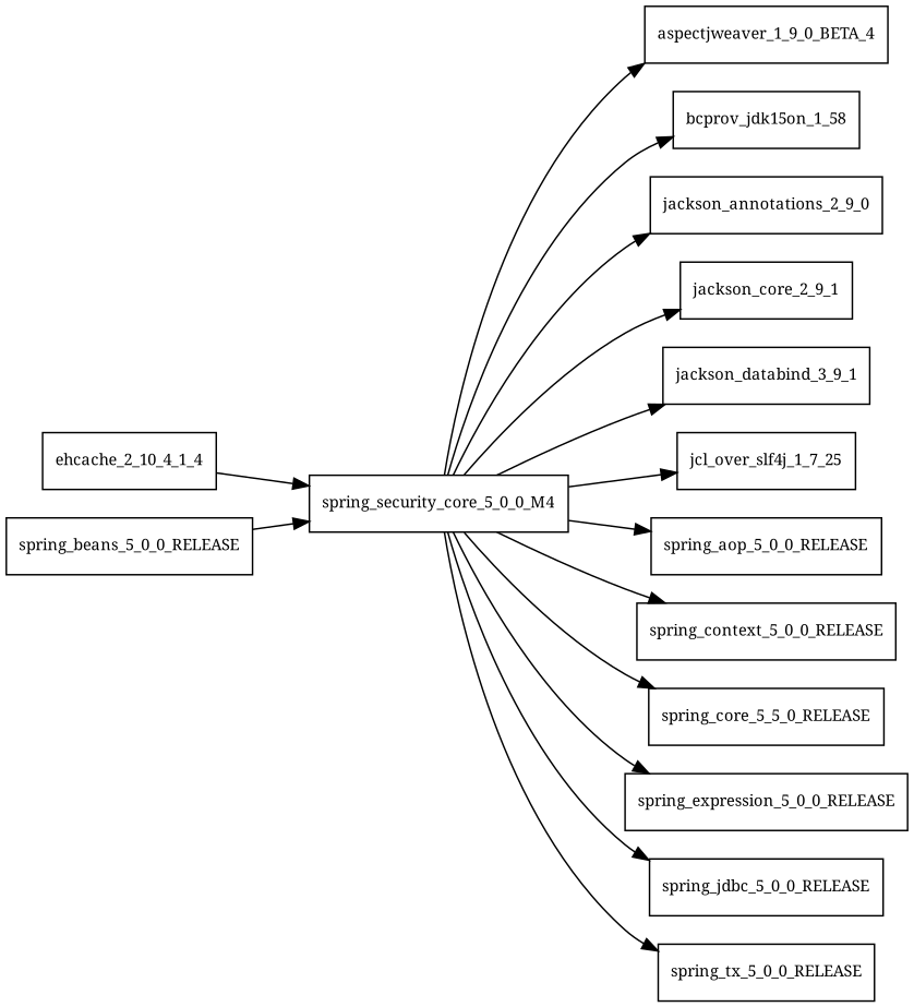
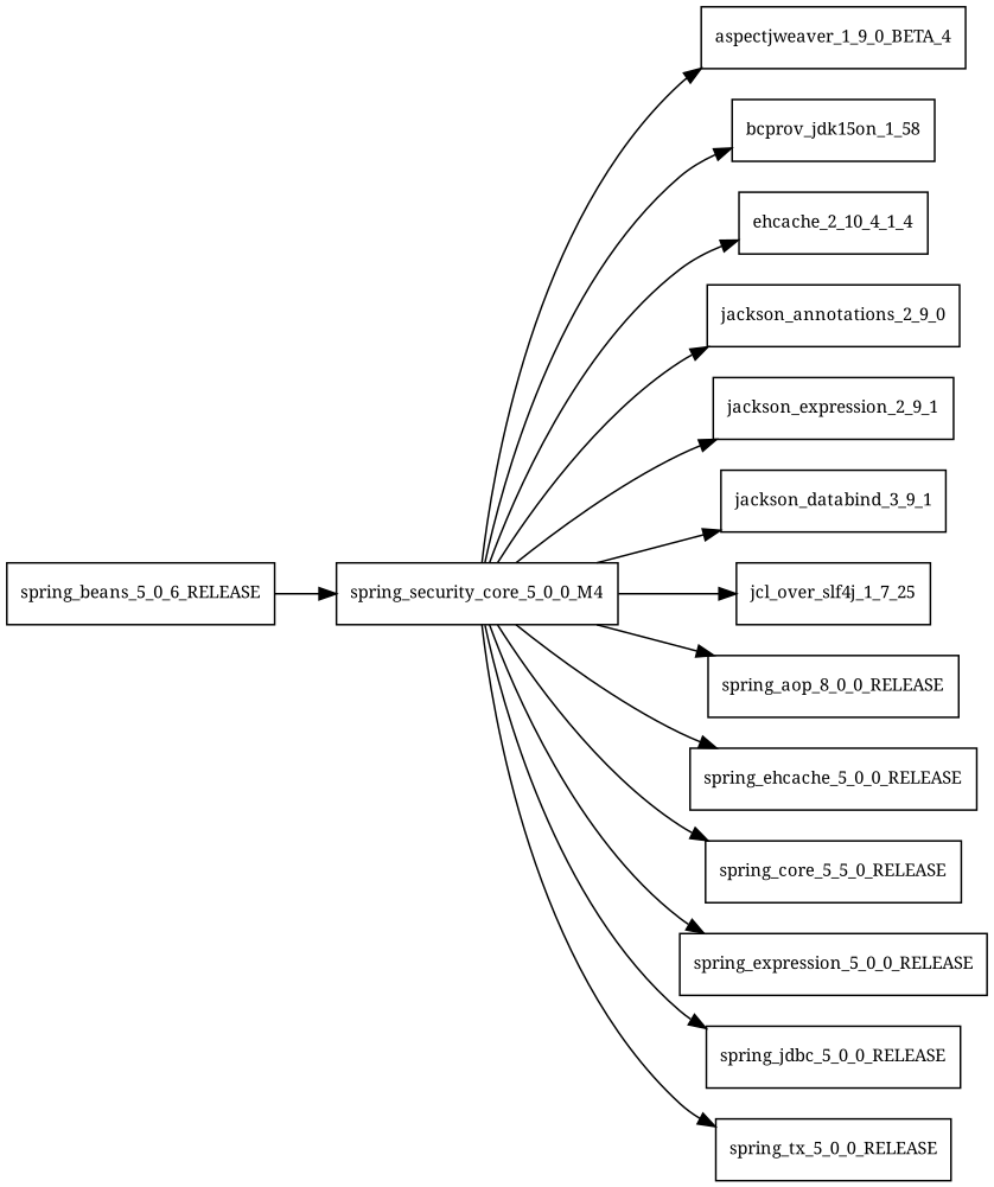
  digraph {
    fontname="Noto Serif"
    rankdir=LR
    node [fontname="Noto Serif" fontsize=10.0 shape=box]
    edge [fontname="Noto Serif"]
    spring_security_core_5_0_0_M4
    aspectjweaver_1_9_0_BETA_4
    bcprov_jdk15on_1_58
    ehcache_2_10_4_1_4
    jackson_annotations_2_9_0
-   jackson_core_2_9_1
+   jackson_core_2_9_1 [label=jackson_expression_2_9_1]
    n7 [label=jackson_databind_3_9_1]
    jcl_over_slf4j_1_7_25
-   spring_aop_5_0_0_RELEASE
-   spring_context_5_0_0_RELEASE
+   spring_aop_5_0_0_RELEASE [label=spring_aop_8_0_0_RELEASE]
+   spring_context_5_0_0_RELEASE [label=spring_ehcache_5_0_0_RELEASE]
    n11 [label=spring_core_5_5_0_RELEASE]
    spring_expression_5_0_0_RELEASE
    spring_jdbc_5_0_0_RELEASE
    spring_tx_5_0_0_RELEASE
-   spring_beans_5_0_0_RELEASE
+   spring_beans_5_0_0_RELEASE [label=spring_beans_5_0_6_RELEASE]
    spring_security_core_5_0_0_M4 -> aspectjweaver_1_9_0_BETA_4
    spring_security_core_5_0_0_M4 -> bcprov_jdk15on_1_58
-   ehcache_2_10_4_1_4 -> spring_security_core_5_0_0_M4
+   spring_security_core_5_0_0_M4 -> ehcache_2_10_4_1_4
    spring_security_core_5_0_0_M4 -> jackson_annotations_2_9_0
    spring_security_core_5_0_0_M4 -> jackson_core_2_9_1
    spring_security_core_5_0_0_M4 -> n7
    spring_security_core_5_0_0_M4 -> jcl_over_slf4j_1_7_25
    spring_security_core_5_0_0_M4 -> spring_aop_5_0_0_RELEASE
    spring_security_core_5_0_0_M4 -> spring_context_5_0_0_RELEASE
    spring_security_core_5_0_0_M4 -> n11
    spring_security_core_5_0_0_M4 -> spring_expression_5_0_0_RELEASE
    spring_security_core_5_0_0_M4 -> spring_jdbc_5_0_0_RELEASE
    spring_security_core_5_0_0_M4 -> spring_tx_5_0_0_RELEASE
    spring_beans_5_0_0_RELEASE -> spring_security_core_5_0_0_M4
  }
